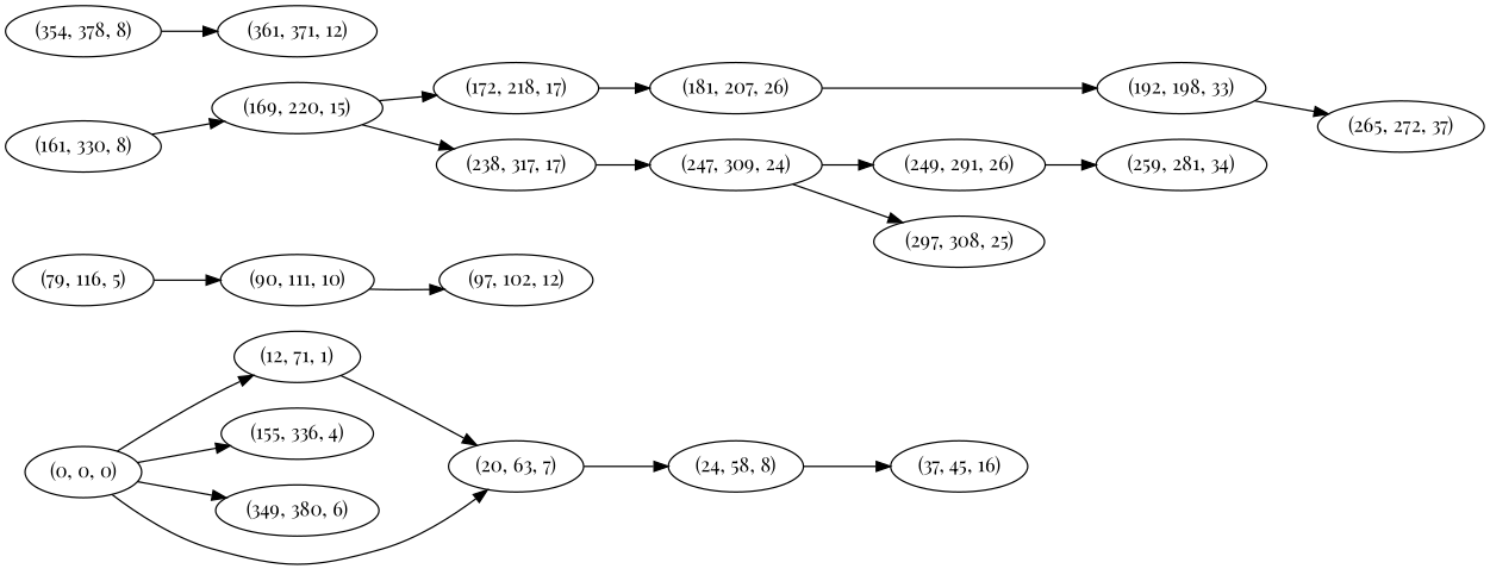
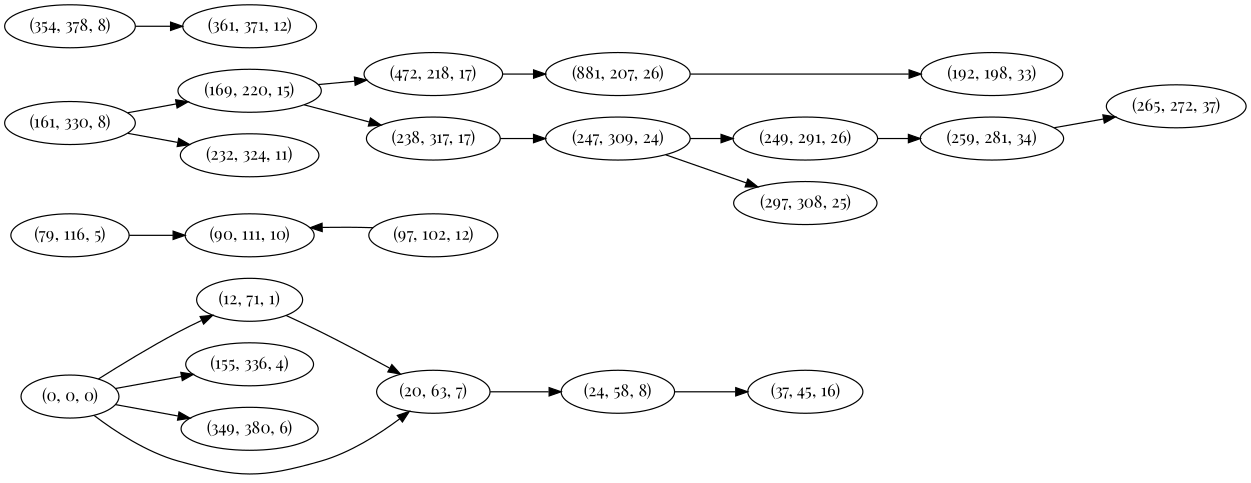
  digraph {
    fontname="Playfair Display"
    rankdir=LR
    node [fontname="Playfair Display"]
    edge [fontname="Playfair Display"]
    "(0, 0, 0)"
    "(12, 71, 1)"
    "(155, 336, 4)"
    "(349, 380, 6)"
    "(20, 63, 7)"
    "(79, 116, 5)"
    "(90, 111, 10)"
    "(24, 58, 8)"
    "(37, 45, 16)"
    "(97, 102, 12)"
    "(161, 330, 8)"
    "(169, 220, 15)"
-   "(172, 218, 17)"
+   "(232, 324, 11)"
+   "(172, 218, 17)" [label="(472, 218, 17)"]
    "(238, 317, 17)"
-   "(181, 207, 26)"
+   "(181, 207, 26)" [label="(881, 207, 26)"]
    "(192, 198, 33)"
    "(247, 309, 24)"
    "(249, 291, 26)"
    "(297, 308, 25)"
    "(259, 281, 34)"
    "(265, 272, 37)"
    "(354, 378, 8)"
    "(361, 371, 12)"
    "(0, 0, 0)" -> "(12, 71, 1)"
    "(0, 0, 0)" -> "(155, 336, 4)"
    "(0, 0, 0)" -> "(349, 380, 6)"
    "(0, 0, 0)" -> "(20, 63, 7)"
    "(12, 71, 1)" -> "(20, 63, 7)"
    "(20, 63, 7)" -> "(24, 58, 8)"
    "(79, 116, 5)" -> "(90, 111, 10)"
-   "(90, 111, 10)" -> "(97, 102, 12)"
+   "(97, 102, 12)" -> "(90, 111, 10)"
    "(24, 58, 8)" -> "(37, 45, 16)"
    "(161, 330, 8)" -> "(169, 220, 15)"
+   "(161, 330, 8)" -> "(232, 324, 11)"
    "(169, 220, 15)" -> "(172, 218, 17)"
    "(169, 220, 15)" -> "(238, 317, 17)"
    "(172, 218, 17)" -> "(181, 207, 26)"
    "(238, 317, 17)" -> "(247, 309, 24)"
    "(181, 207, 26)" -> "(192, 198, 33)"
    "(247, 309, 24)" -> "(249, 291, 26)"
    "(247, 309, 24)" -> "(297, 308, 25)"
    "(249, 291, 26)" -> "(259, 281, 34)"
-   "(192, 198, 33)" -> "(265, 272, 37)"
+   "(259, 281, 34)" -> "(265, 272, 37)"
    "(354, 378, 8)" -> "(361, 371, 12)"
  }
